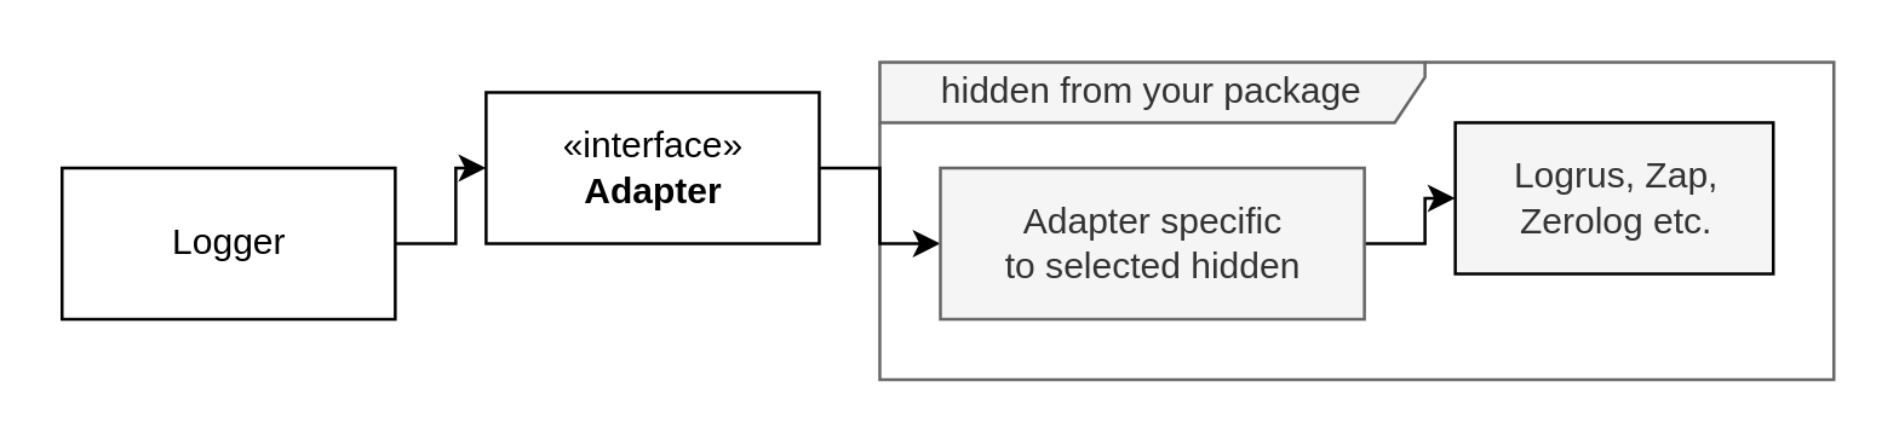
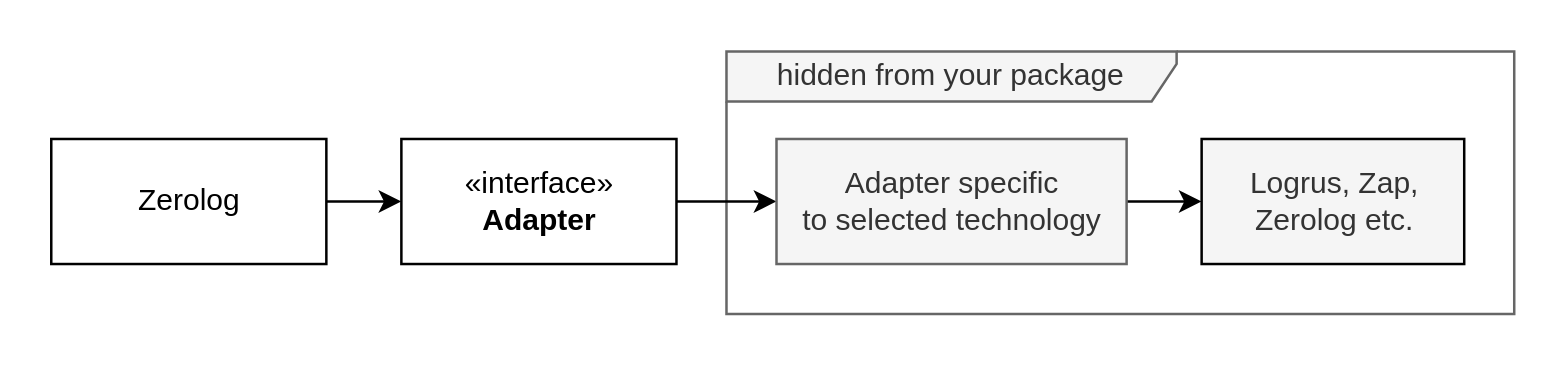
  <mxCell id="0" />
  <mxCell id="1" parent="0" />
  <mxCell id="2" value="hidden from your package" style="shape=umlFrame;whiteSpace=wrap;html=1;strokeColor=#666666;width=180;height=20;fillColor=#f5f5f5;fontColor=#333333;" parent="1" vertex="1"><mxGeometry x="290" y="20" width="315" height="105" as="geometry" /></mxCell>
  <mxCell id="3" style="edgeStyle=orthogonalEdgeStyle;rounded=0;orthogonalLoop=1;jettySize=auto;html=1;entryX=0;entryY=0.5;entryDx=0;entryDy=0;" parent="1" source="4" target="6" edge="1"><mxGeometry relative="1" as="geometry" /></mxCell>
- <mxCell id="4" value="Logger" style="html=1;" parent="1" vertex="1"><mxGeometry x="20" y="55" width="110" height="50" as="geometry" /></mxCell>
+ <mxCell id="4" value="Zerolog" style="html=1;" parent="1" vertex="1"><mxGeometry x="20" y="55" width="110" height="50" as="geometry" /></mxCell>
  <mxCell id="5" style="edgeStyle=orthogonalEdgeStyle;rounded=0;orthogonalLoop=1;jettySize=auto;html=1;entryX=0;entryY=0.5;entryDx=0;entryDy=0;" parent="1" source="6" target="8" edge="1"><mxGeometry relative="1" as="geometry" /></mxCell>
- <mxCell id="6" value="«interface»&lt;br&gt;&lt;b&gt;Adapter&lt;/b&gt;" style="html=1;" parent="1" vertex="1"><mxGeometry x="160" y="30" width="110" height="50" as="geometry" /></mxCell>
+ <mxCell id="6" value="«interface»&lt;br&gt;&lt;b&gt;Adapter&lt;/b&gt;" style="html=1;" parent="1" vertex="1"><mxGeometry x="160" y="55" width="110" height="50" as="geometry" /></mxCell>
  <mxCell id="7" style="edgeStyle=orthogonalEdgeStyle;rounded=0;orthogonalLoop=1;jettySize=auto;html=1;entryX=0;entryY=0.5;entryDx=0;entryDy=0;" parent="1" source="8" target="9" edge="1"><mxGeometry relative="1" as="geometry" /></mxCell>
- <mxCell id="8" value="Adapter specific &lt;br&gt;to selected hidden" style="html=1;fillColor=#f5f5f5;strokeColor=#666666;fontColor=#333333;" parent="1" vertex="1"><mxGeometry x="310" y="55" width="140" height="50" as="geometry" /></mxCell>
- <mxCell id="9" value="Logrus, Zap, &lt;br&gt;Zerolog etc." style="html=1;fillColor=#f5f5f5;strokeColor=default;fontColor=#333333;" parent="1" vertex="1"><mxGeometry x="480" y="40" width="105" height="50" as="geometry" /></mxCell>
+ <mxCell id="8" value="Adapter specific &lt;br&gt;to selected technology" style="html=1;fillColor=#f5f5f5;strokeColor=#666666;fontColor=#333333;" parent="1" vertex="1"><mxGeometry x="310" y="55" width="140" height="50" as="geometry" /></mxCell>
+ <mxCell id="9" value="Logrus, Zap, &lt;br&gt;Zerolog etc." style="html=1;fillColor=#f5f5f5;strokeColor=default;fontColor=#333333;" parent="1" vertex="1"><mxGeometry x="480" y="55" width="105" height="50" as="geometry" /></mxCell>
